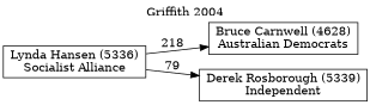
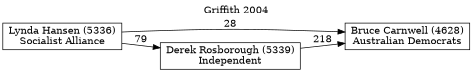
  digraph {
    label="Griffith 2004"
    labelloc=t
    mclimit=10
    rankdir=LR
    node [shape=box]
    n1 [label="Bruce Carnwell (4628)\nAustralian Democrats"]
    n2 [label="Derek Rosborough (5339)\nIndependent"]
    n3 [label="Lynda Hansen (5336)\nSocialist Alliance"]
-   n3 -> n1 [label=218]
+   n2 -> n1 [label=218]
+   n3 -> n1 [label=28]
    n3 -> n2 [label=79]
  }
